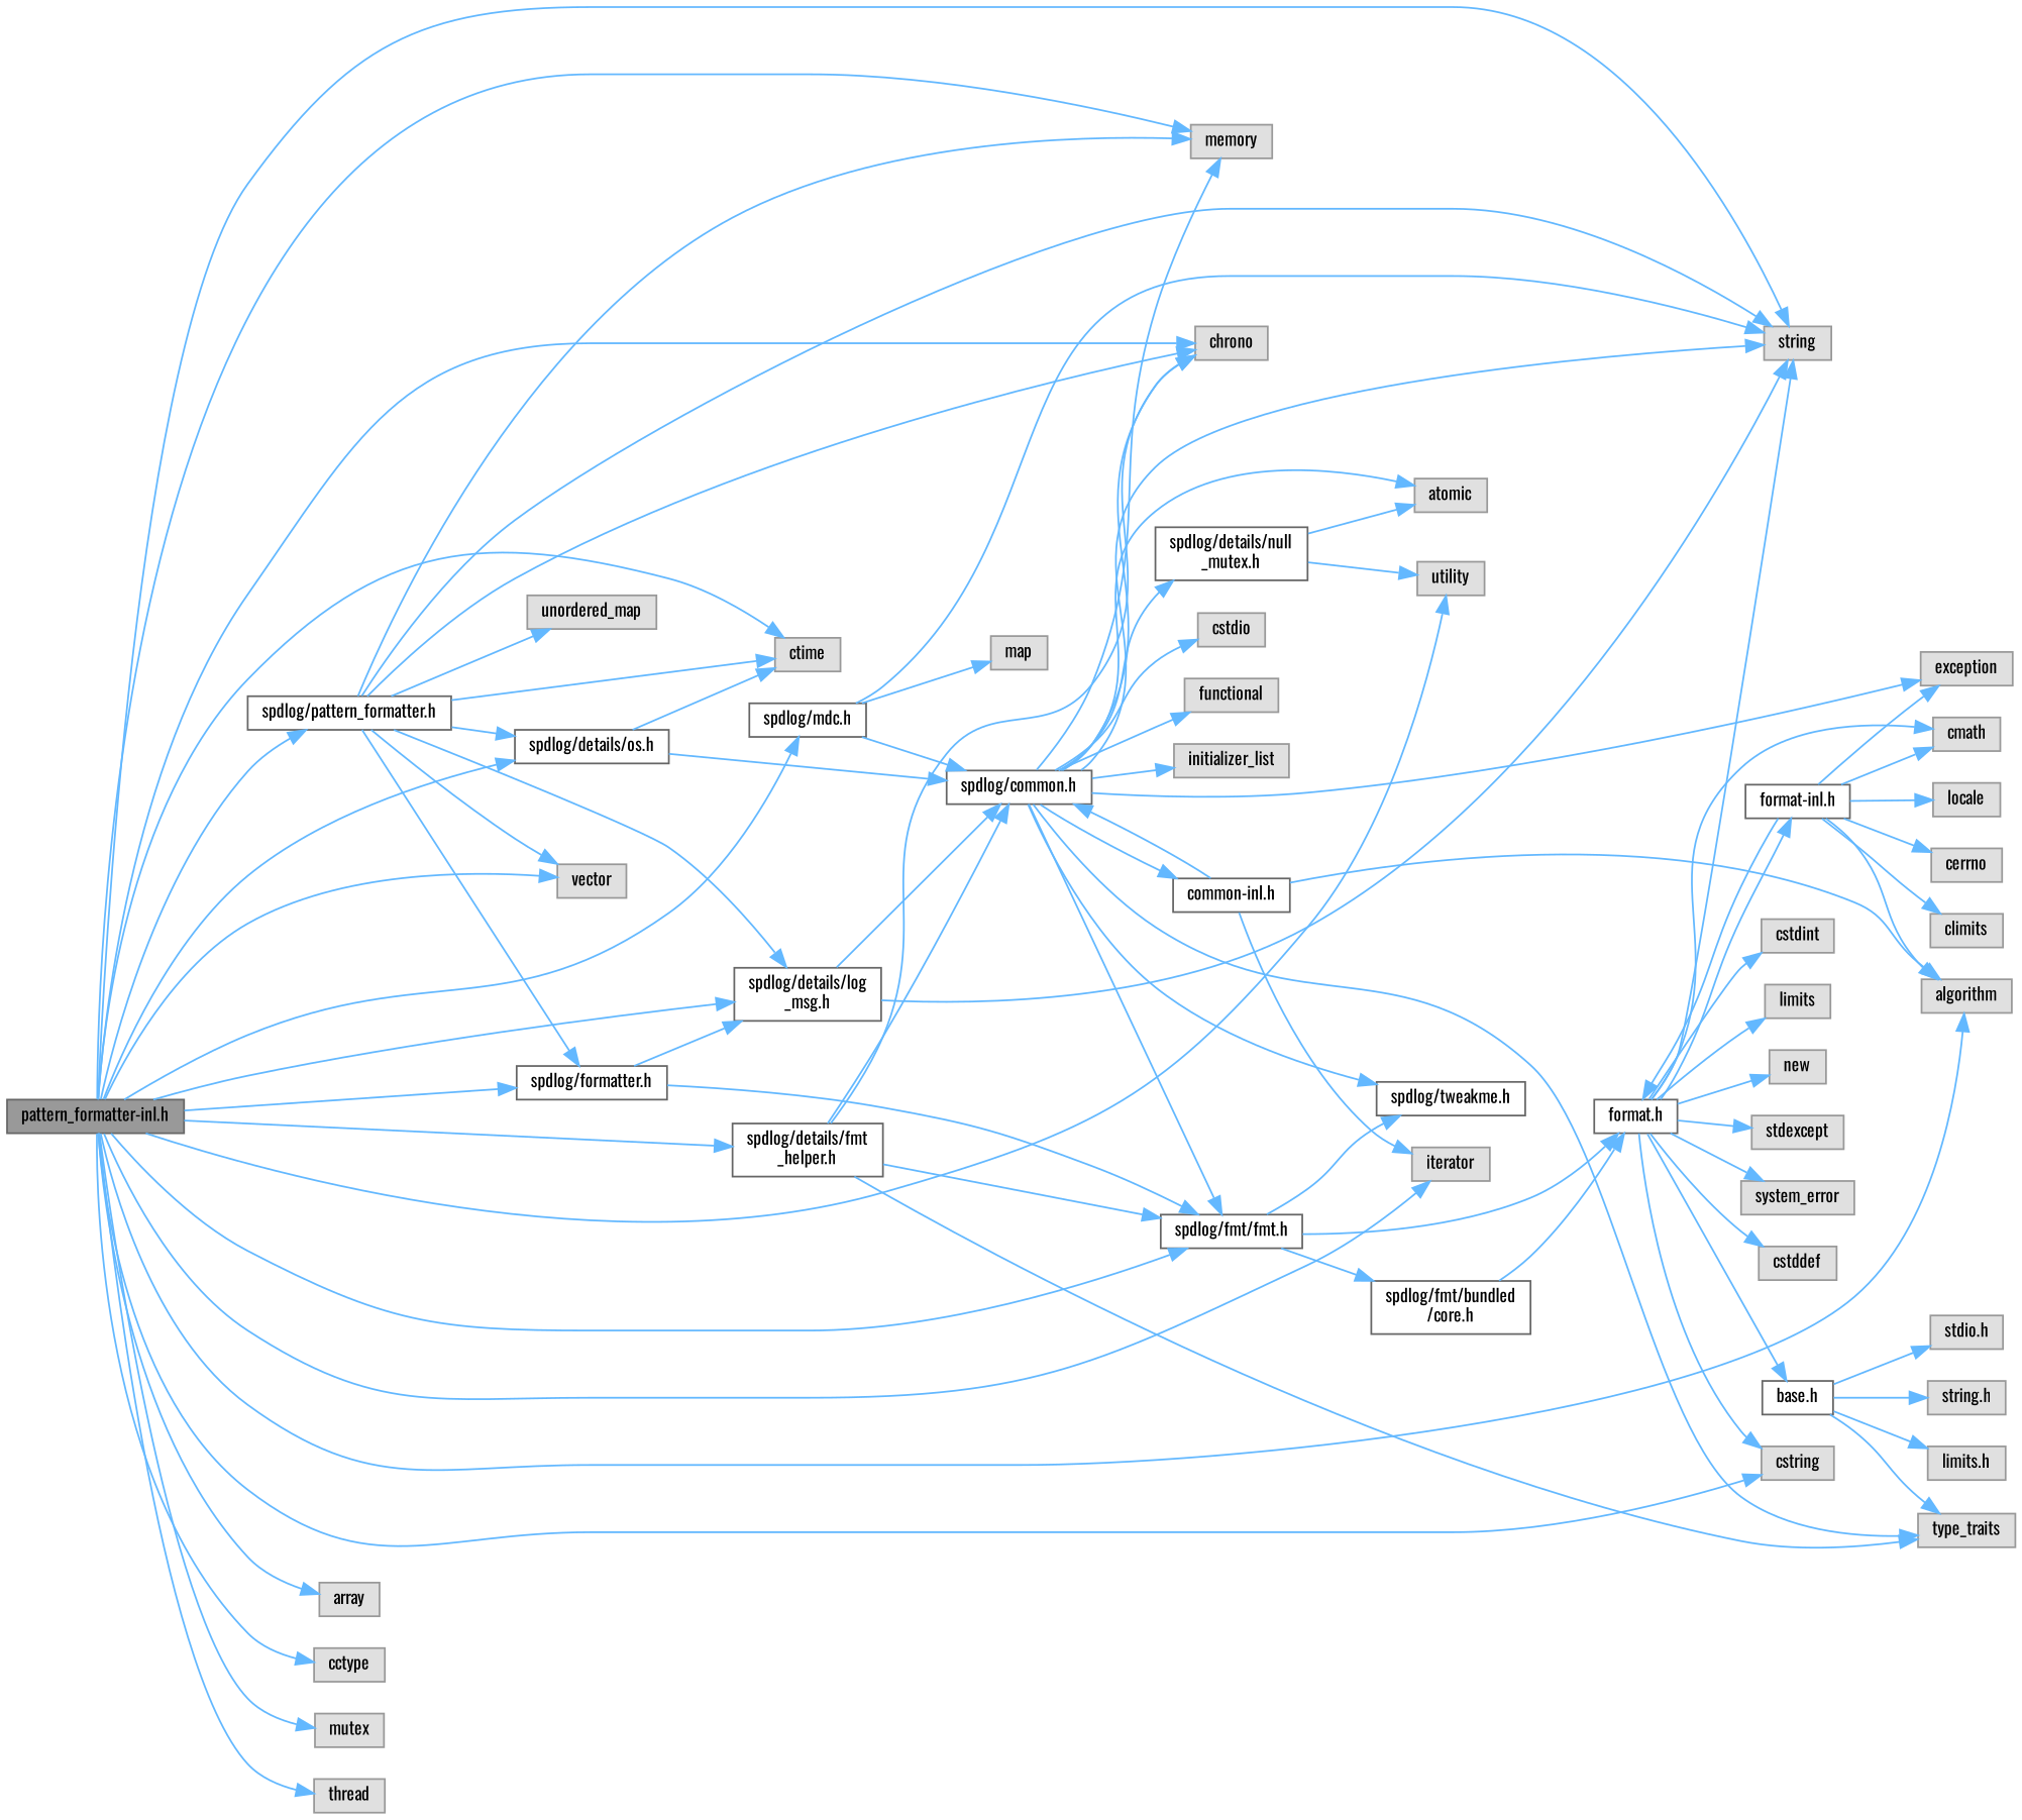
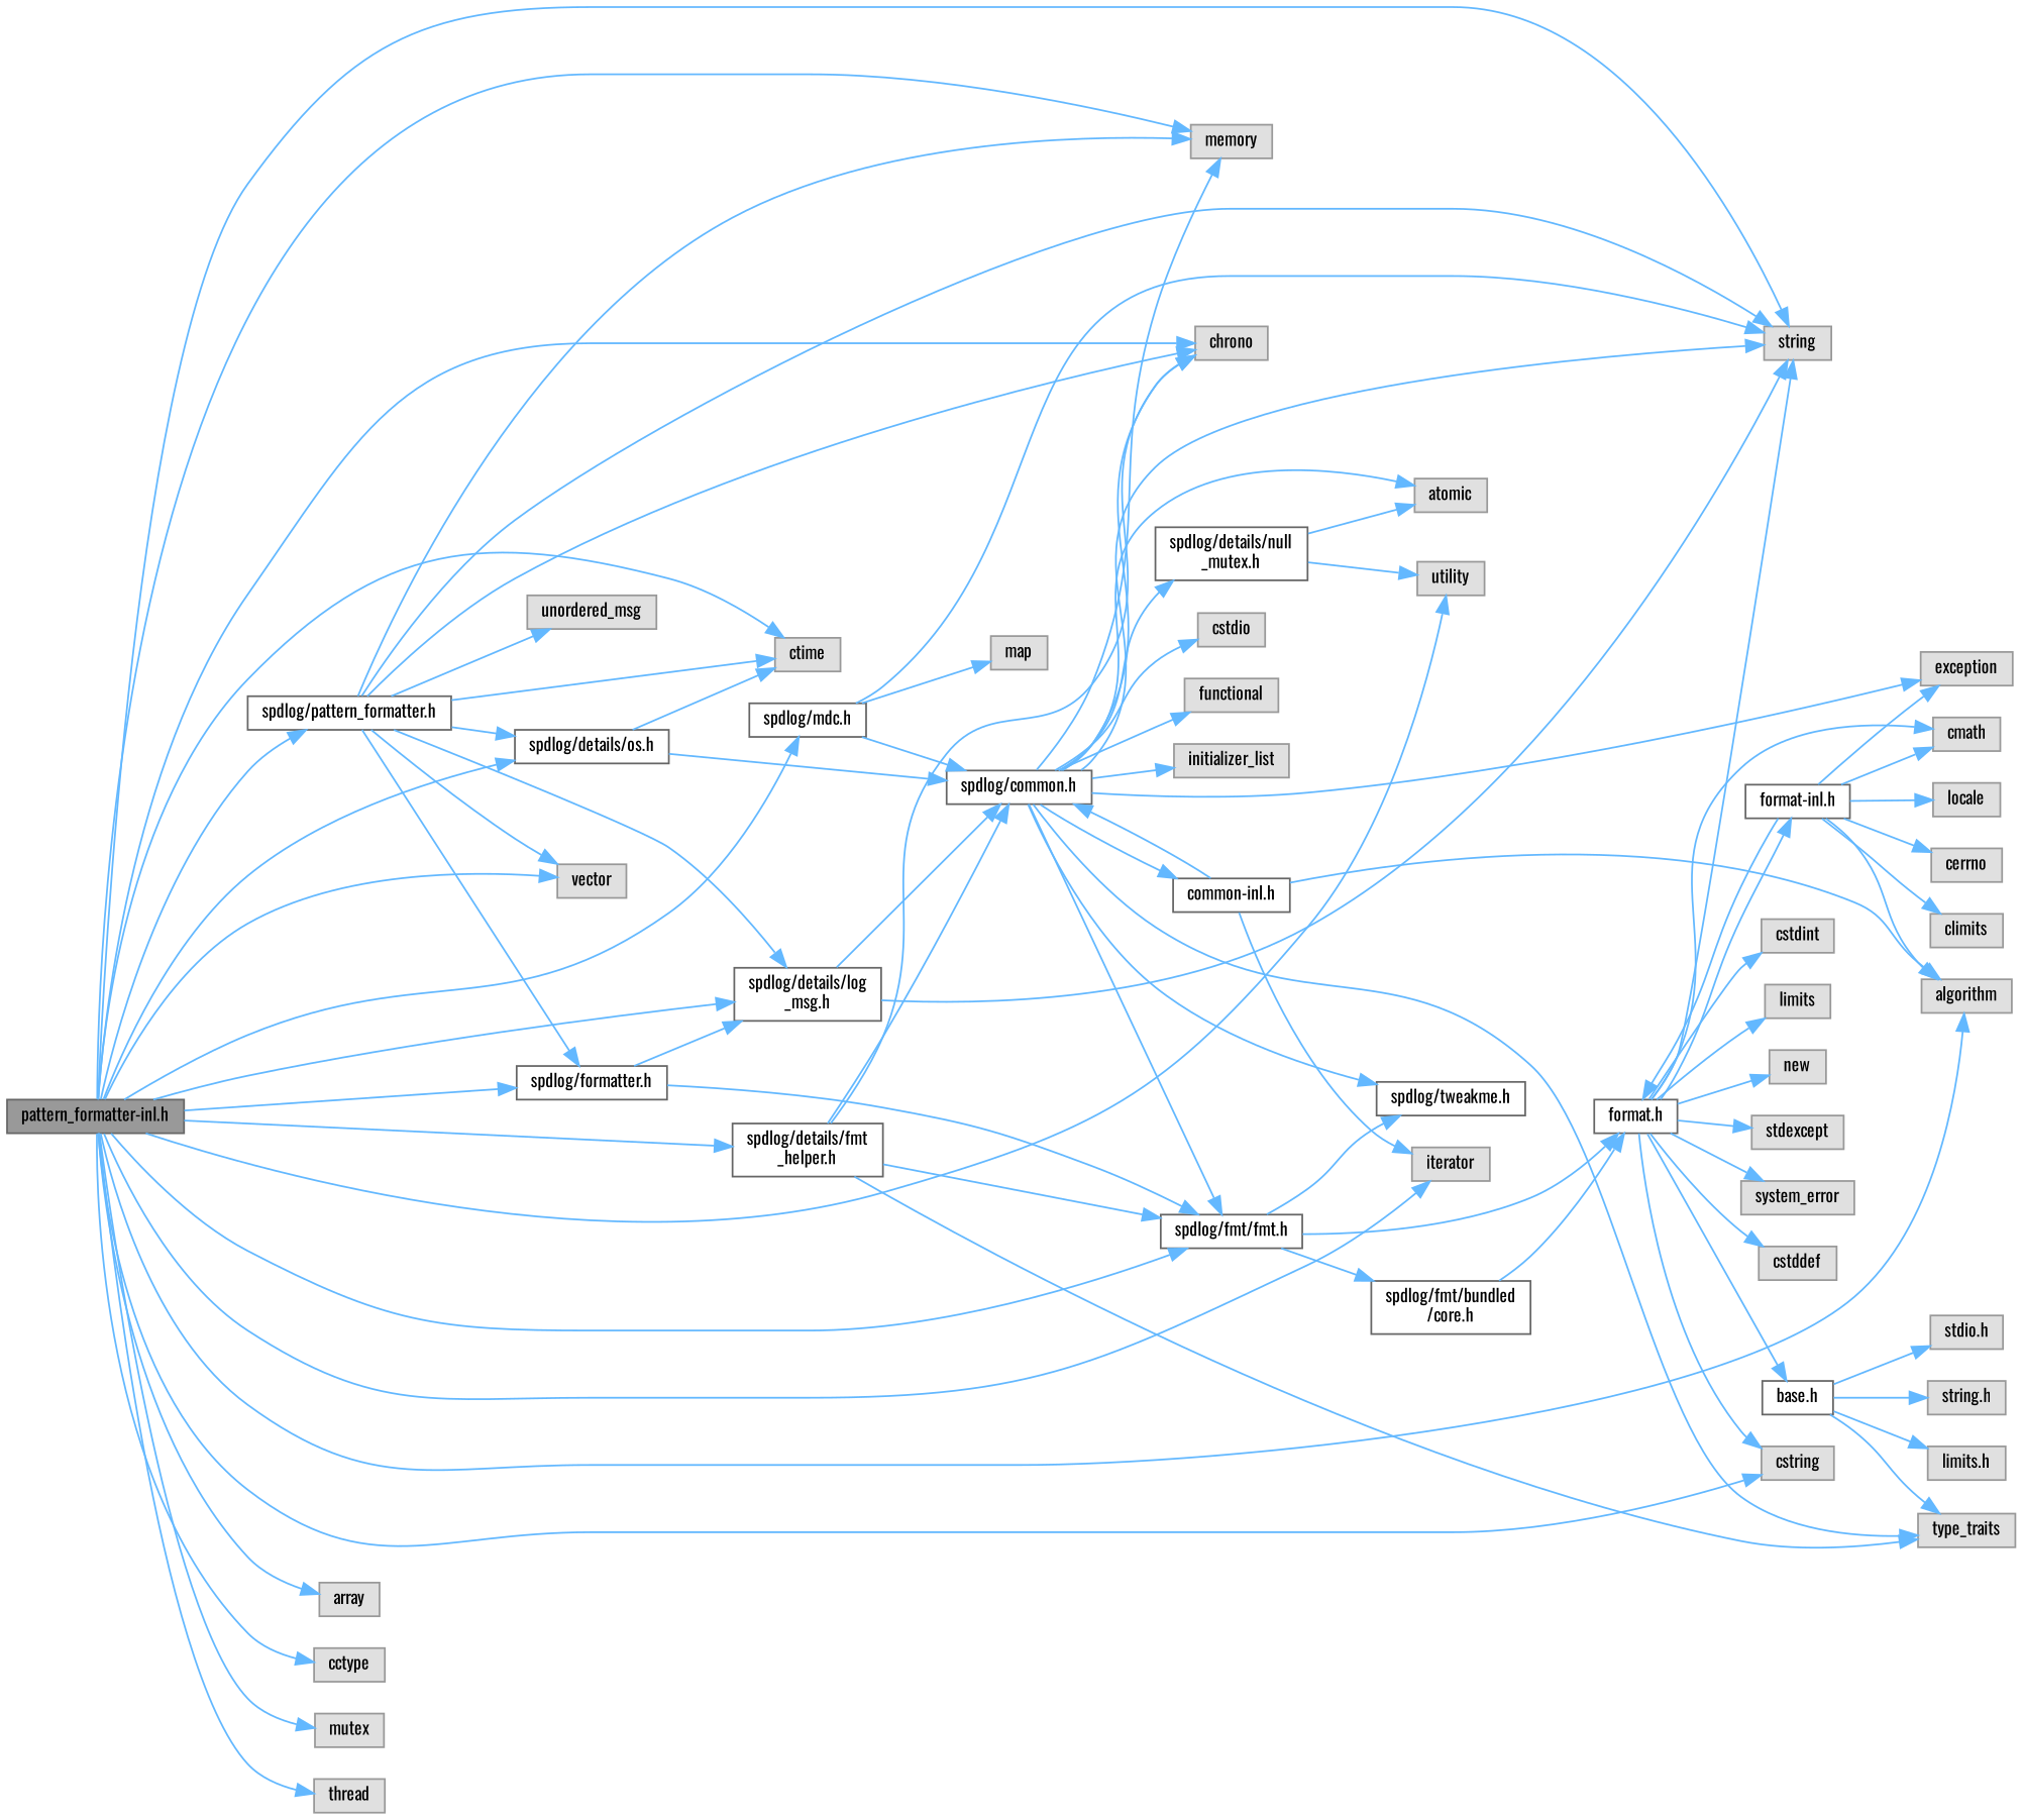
  digraph {
    fontname=Oswald
    rankdir=LR
    node [color=grey60 fillcolor="#E0E0E0" fontname=Oswald fontsize=10 shape=box style=filled]
    edge [color=steelblue1 fontname=Oswald fontsize=10 labelfontname=Helvetica labelfontsize=10 style=solid]
    n1 [color=gray40 fillcolor=grey60 fontcolor=black height=0.2 label="pattern_formatter-inl.h" width=0.4]
    n2 [color=grey40 fillcolor=white height=0.2 label="spdlog/pattern_formatter.h" width=0.4]
    n3 [height=0.2 label=utility width=0.4]
    n4 [height=0.2 label=chrono width=0.4]
    n5 [height=0.2 label=memory width=0.4]
    n6 [height=0.2 label=string width=0.4]
    n7 [color=grey40 fillcolor=white height=0.2 label="spdlog/fmt/fmt.h" width=0.4]
    n8 [height=0.2 label=cstring width=0.4]
    n9 [height=0.2 label=algorithm width=0.4]
    n10 [height=0.2 label=iterator width=0.4]
    n11 [color=grey40 fillcolor=white height=0.2 label="spdlog/details/log\l_msg.h" width=0.4]
    n12 [color=grey40 fillcolor=white height=0.2 label="spdlog/details/os.h" width=0.4]
    n13 [height=0.2 label=ctime width=0.4]
    n14 [color=grey40 fillcolor=white height=0.2 label="spdlog/formatter.h" width=0.4]
    n15 [height=0.2 label=vector width=0.4]
    n16 [color=grey40 fillcolor=white height=0.2 label="spdlog/details/fmt\l_helper.h" width=0.4]
    n17 [color=grey40 fillcolor=white height=0.2 label="spdlog/mdc.h" width=0.4]
    n18 [height=0.2 label=array width=0.4]
    n19 [height=0.2 label=cctype width=0.4]
    n20 [height=0.2 label=mutex width=0.4]
    n21 [height=0.2 label=thread width=0.4]
-   n22 [height=0.2 label=unordered_map width=0.4]
+   n22 [height=0.2 label=unordered_msg width=0.4]
    n23 [color=grey40 fillcolor=white height=0.2 label="spdlog/tweakme.h" width=0.4]
    n24 [color=grey40 fillcolor=white height=0.2 label="spdlog/fmt/bundled\l/core.h" width=0.4]
    n25 [color=grey40 fillcolor=white height=0.2 label="format.h" width=0.4]
    n26 [color=grey40 fillcolor=white height=0.2 label="spdlog/common.h" width=0.4]
    n27 [height=0.2 label=type_traits width=0.4]
    n28 [height=0.2 label=map width=0.4]
    n29 [color=grey40 fillcolor=white height=0.2 label="spdlog/details/null\l_mutex.h" width=0.4]
    n30 [height=0.2 label=atomic width=0.4]
    n31 [height=0.2 label=cstdio width=0.4]
    n32 [height=0.2 label=exception width=0.4]
    n33 [height=0.2 label=functional width=0.4]
    n34 [height=0.2 label=initializer_list width=0.4]
    n35 [color=grey40 fillcolor=white height=0.2 label="common-inl.h" width=0.4]
    n36 [color=grey40 fillcolor=white height=0.2 label="base.h" width=0.4]
    n37 [height=0.2 label=cmath width=0.4]
    n38 [height=0.2 label=cstddef width=0.4]
    n39 [height=0.2 label=cstdint width=0.4]
    n40 [height=0.2 label=limits width=0.4]
    n41 [height=0.2 label=new width=0.4]
    n42 [height=0.2 label=stdexcept width=0.4]
    n43 [height=0.2 label=system_error width=0.4]
    n44 [color=grey40 fillcolor=white height=0.2 label="format-inl.h" width=0.4]
    n45 [height=0.2 label="limits.h" width=0.4]
    n46 [height=0.2 label="stdio.h" width=0.4]
    n47 [height=0.2 label="string.h" width=0.4]
    n48 [height=0.2 label=cerrno width=0.4]
    n49 [height=0.2 label=climits width=0.4]
    n50 [height=0.2 label=locale width=0.4]
    n1 -> n2
    n1 -> n3
    n1 -> n4
    n1 -> n5
    n1 -> n6
    n1 -> n7
    n1 -> n8
    n1 -> n9
    n1 -> n10
    n1 -> n11
    n1 -> n12
    n1 -> n13
    n1 -> n14
    n1 -> n15
    n1 -> n16
    n1 -> n17
    n1 -> n18
    n1 -> n19
    n1 -> n20
    n1 -> n21
    n2 -> n4
    n2 -> n5
    n2 -> n6
    n2 -> n11
    n2 -> n12
    n2 -> n13
    n2 -> n14
    n2 -> n15
    n2 -> n22
    n7 -> n23
    n7 -> n24
    n7 -> n25
    n11 -> n6
    n11 -> n26
    n12 -> n13
    n12 -> n26
    n14 -> n7
    n14 -> n11
    n16 -> n4
    n16 -> n7
    n16 -> n26
    n16 -> n27
    n17 -> n6
    n17 -> n26
    n17 -> n28
    n24 -> n25
    n25 -> n6
    n25 -> n8
    n25 -> n36
    n25 -> n37
    n25 -> n38
    n25 -> n39
    n25 -> n40
    n25 -> n41
    n25 -> n42
    n25 -> n43
    n25 -> n44
    n26 -> n4
    n26 -> n5
    n26 -> n6
    n26 -> n7
    n26 -> n23
    n26 -> n27
    n26 -> n29
    n26 -> n30
    n26 -> n31
    n26 -> n32
    n26 -> n33
    n26 -> n34
    n26 -> n35
    n29 -> n3
    n29 -> n30
    n35 -> n9
    n35 -> n10
    n35 -> n26
    n36 -> n27
    n36 -> n45
    n36 -> n46
    n36 -> n47
    n44 -> n9
    n44 -> n25
    n44 -> n32
    n44 -> n37
    n44 -> n48
    n44 -> n49
    n44 -> n50
  }
